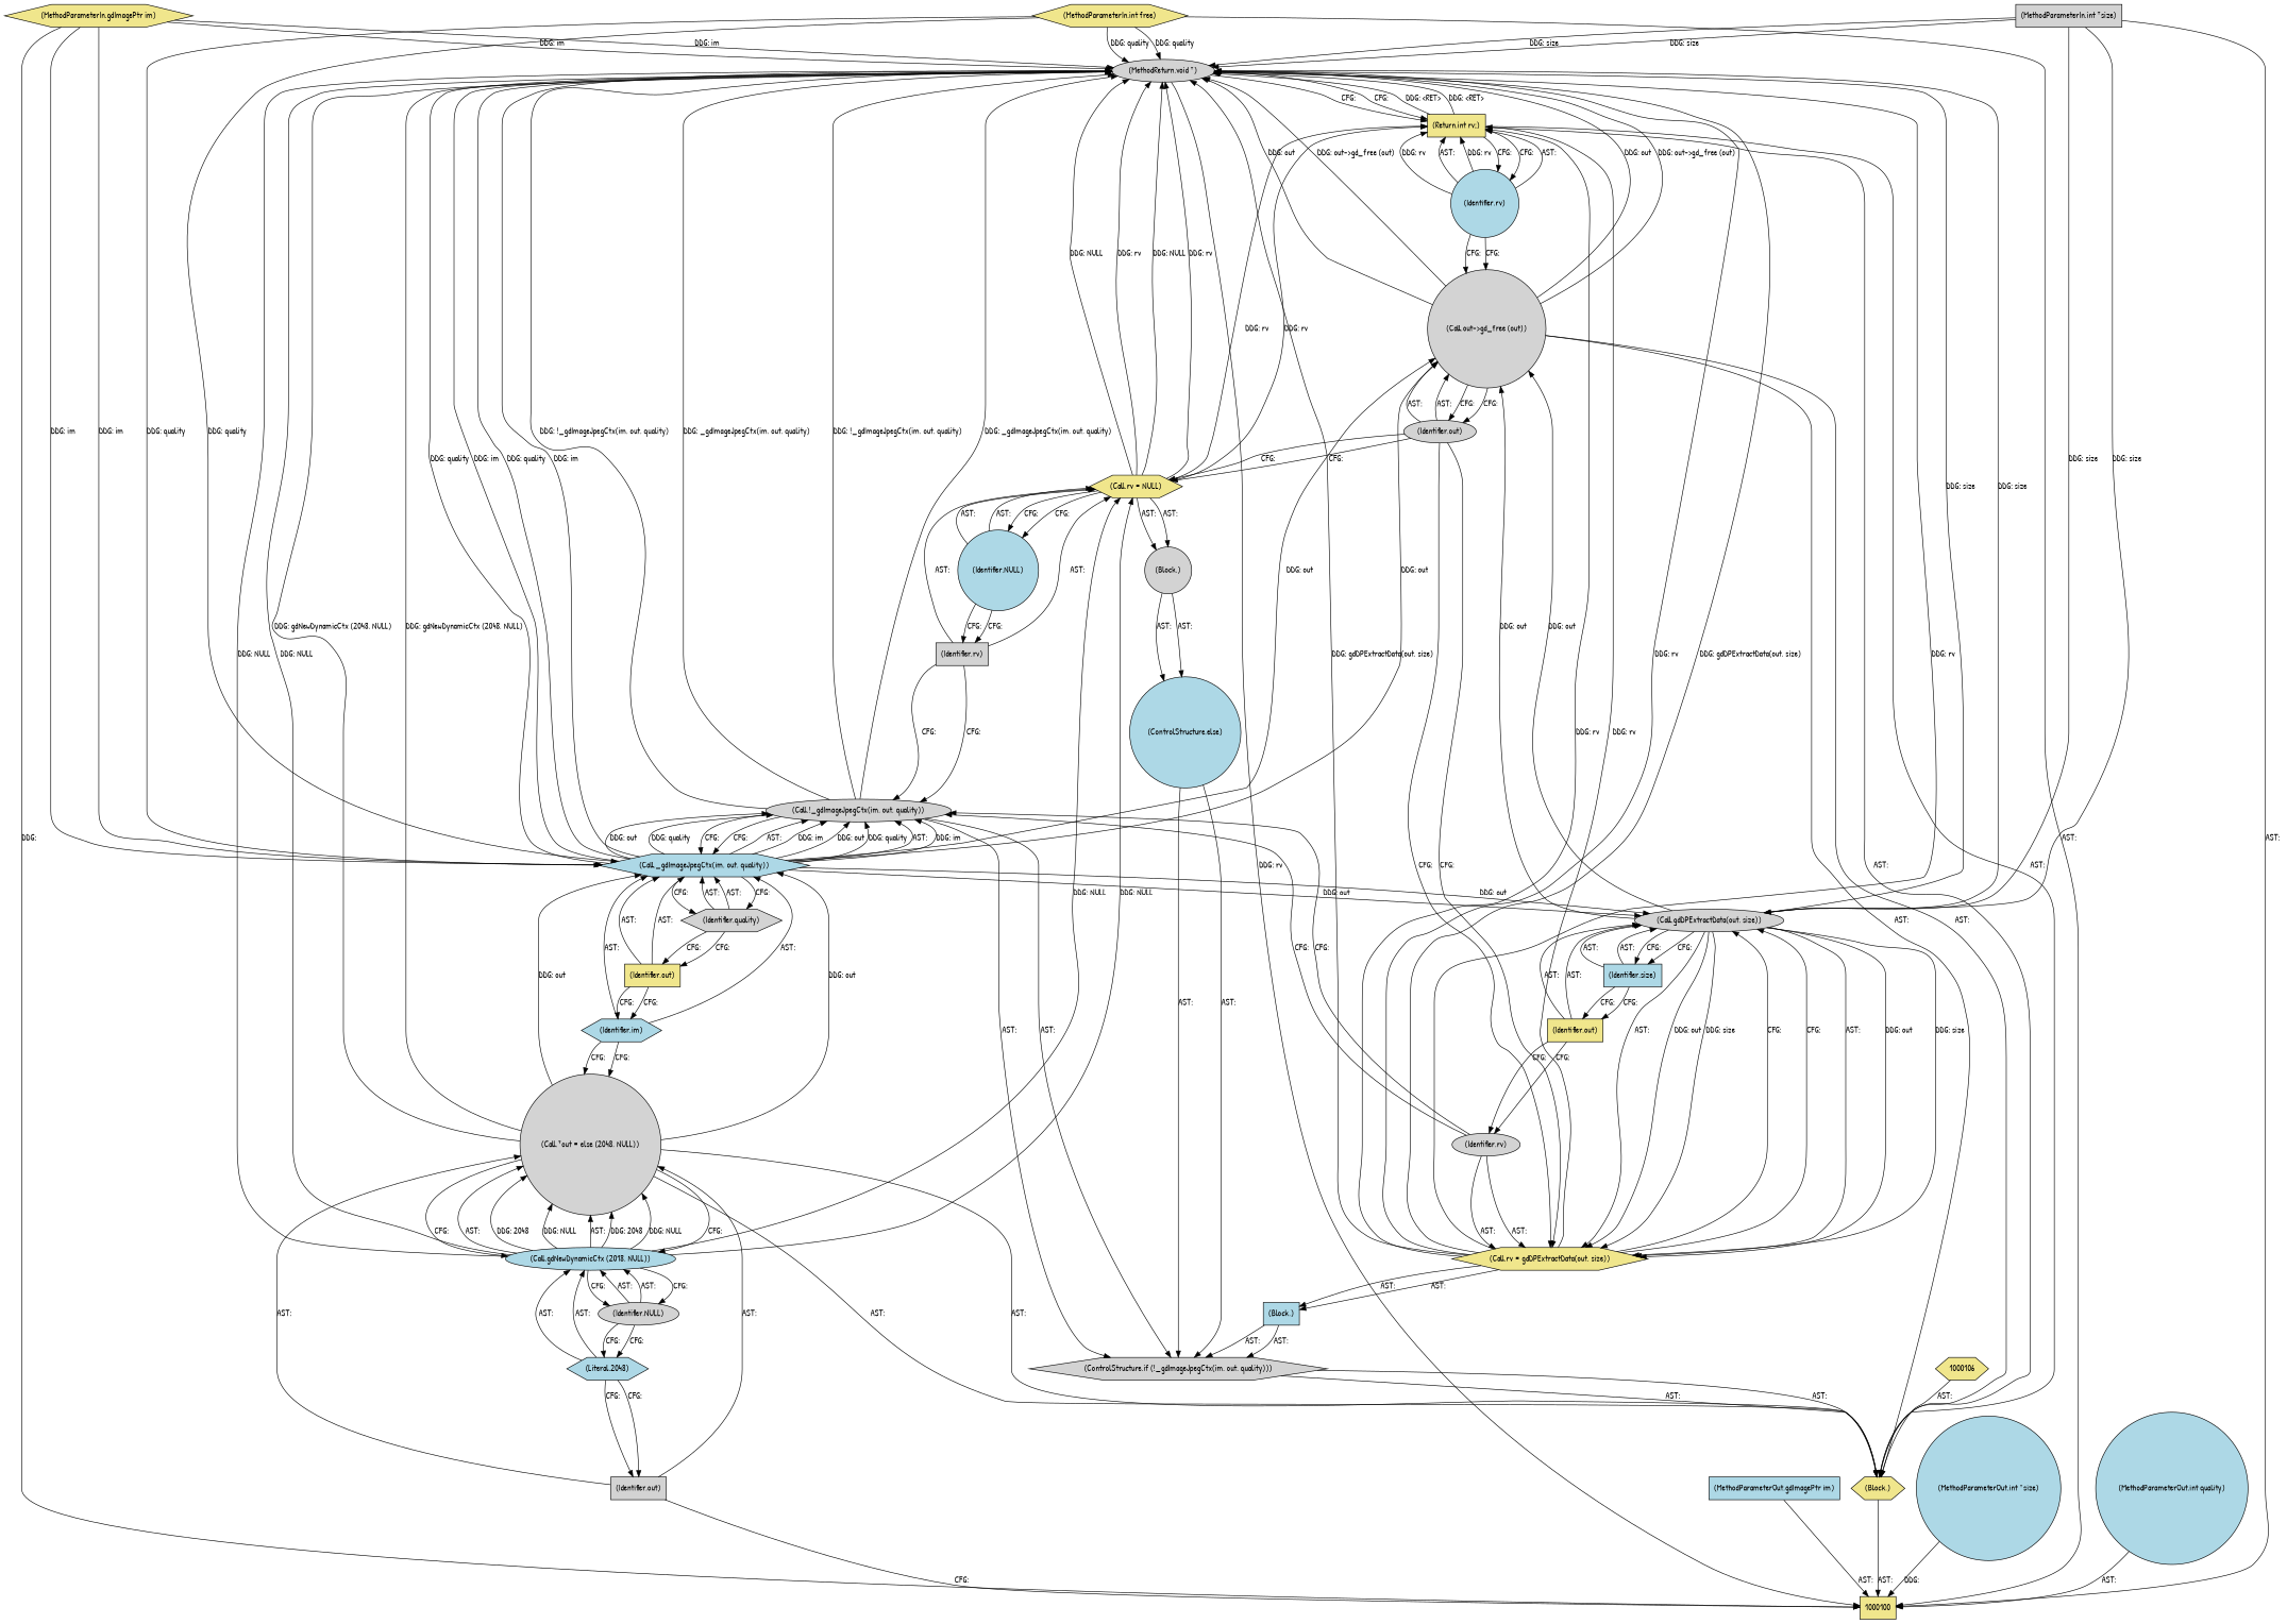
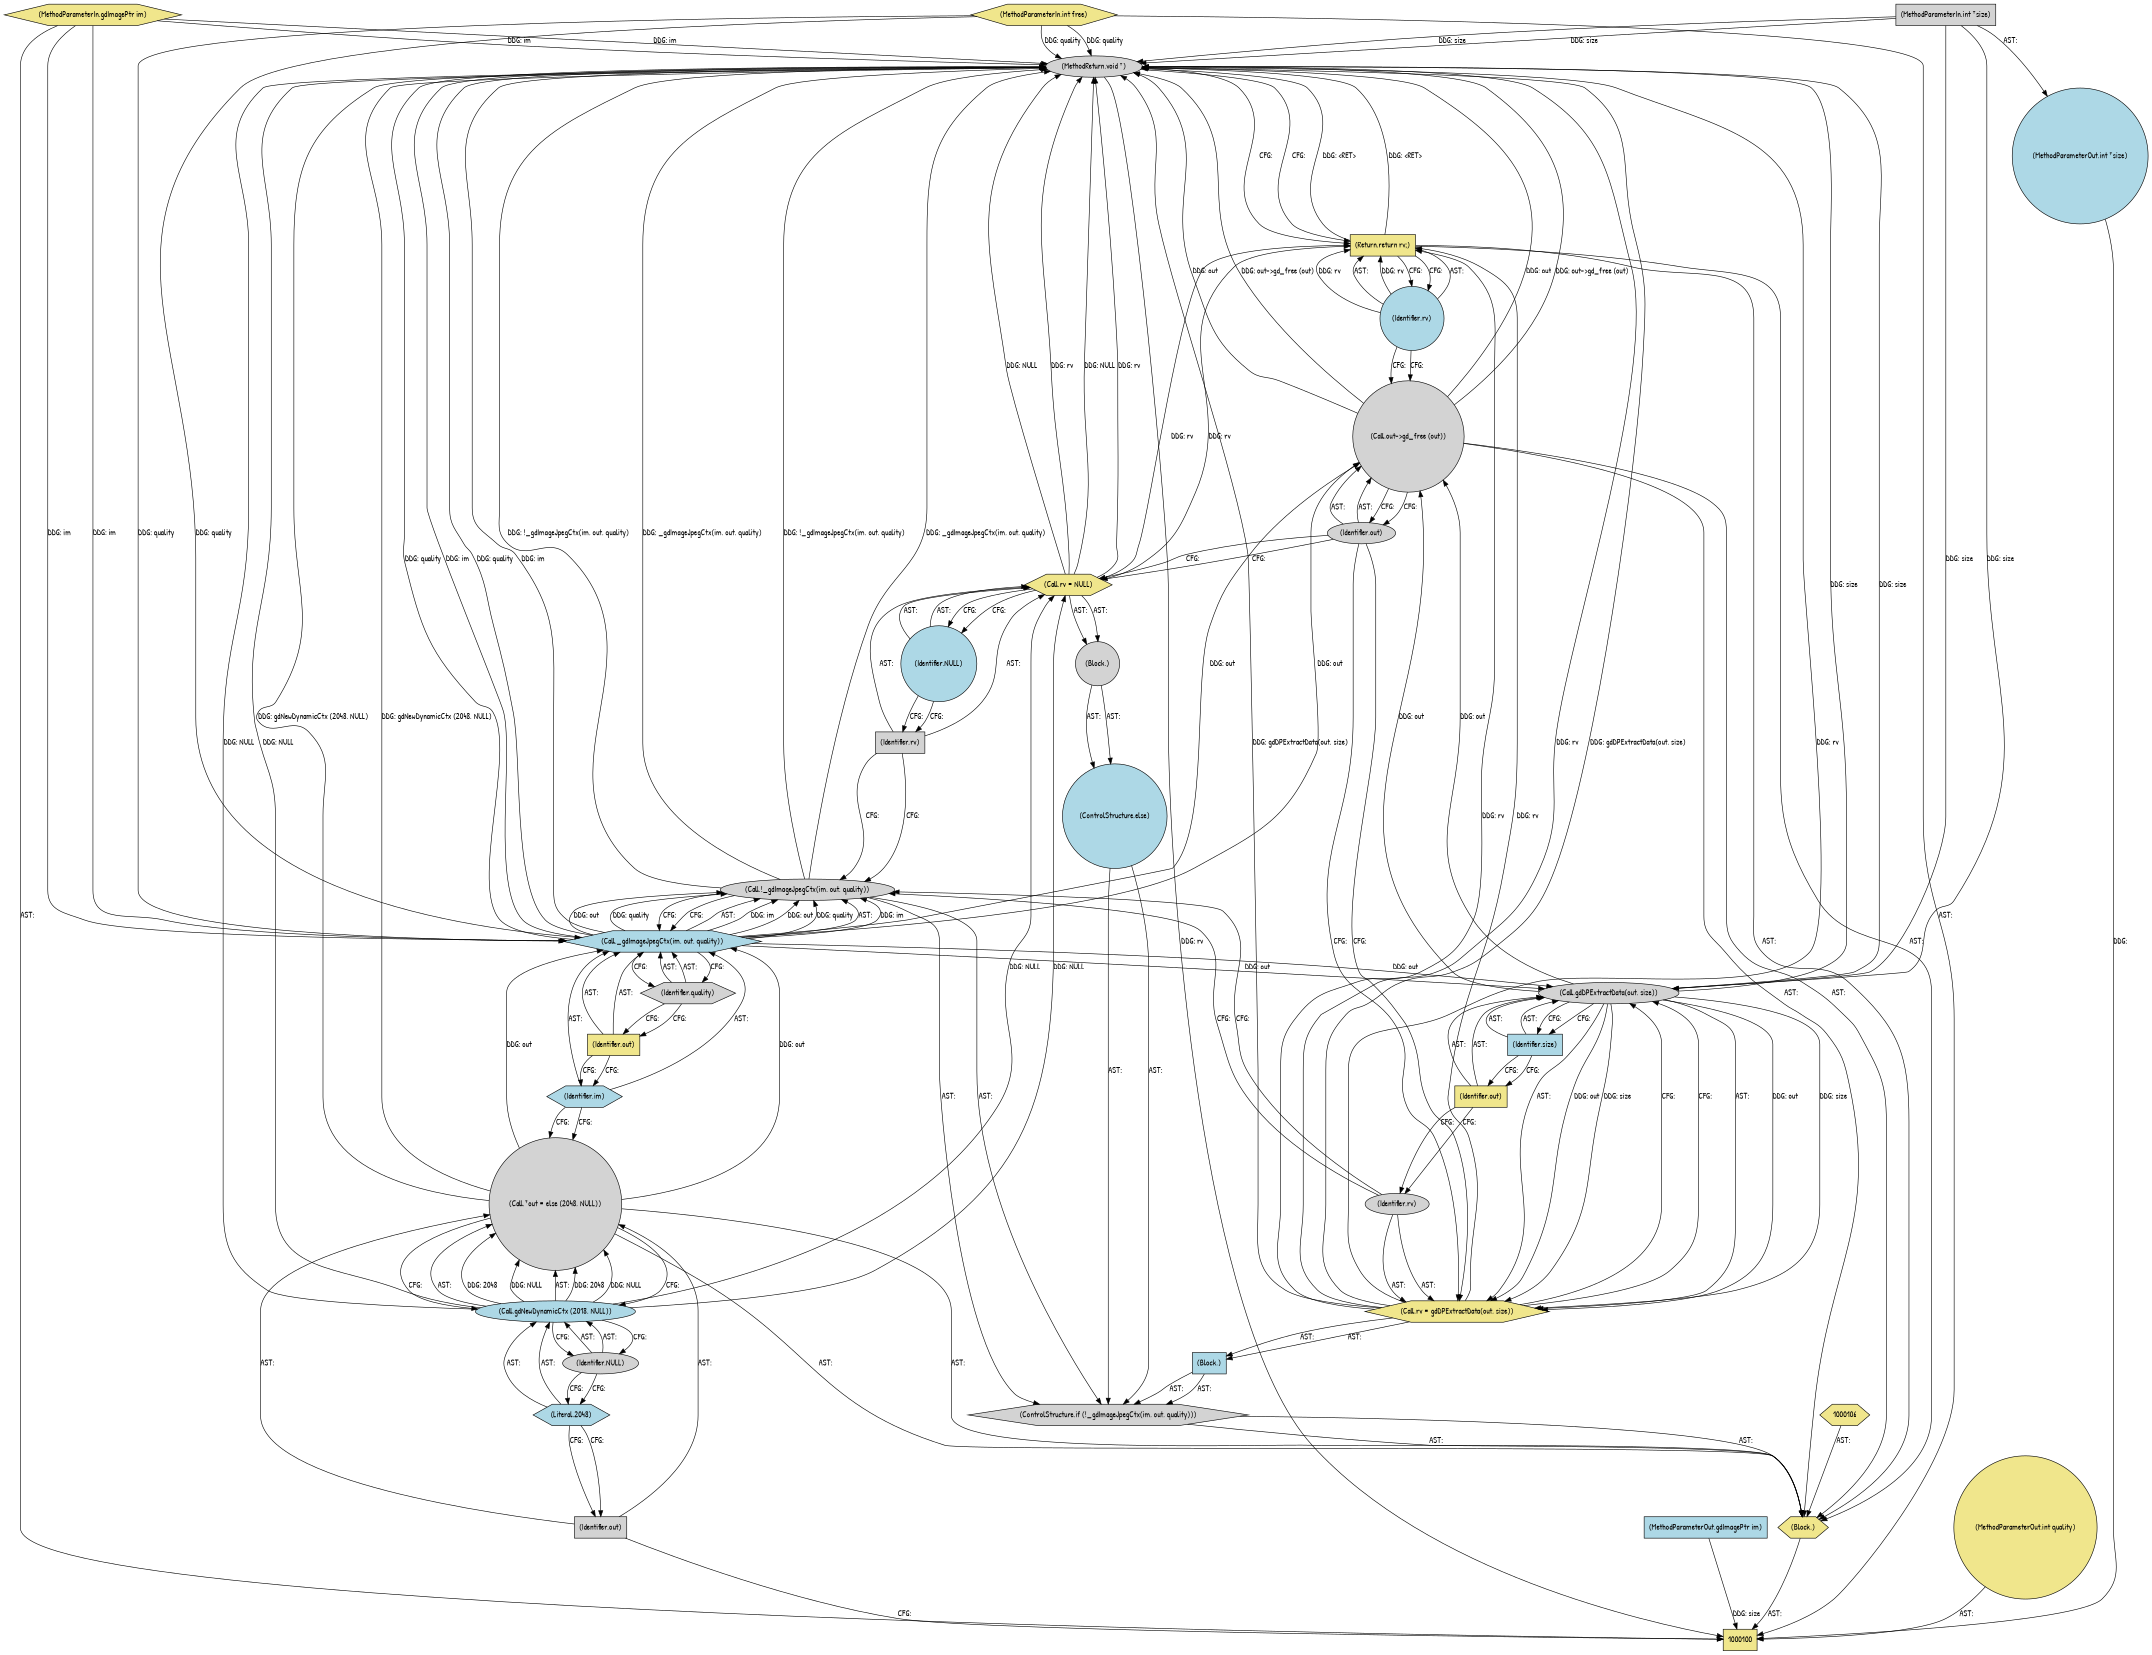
  digraph {
    fontname="Patrick Hand"
    node [fillcolor=lightgrey fontname="Patrick Hand" shape=hexagon style=filled]
    edge [fontname="Patrick Hand"]
    n1 [label="(MethodReturn,void *)" shape=ellipse]
-   n2 [fillcolor=khaki label="(Return,int rv;)" shape=box]
+   n2 [fillcolor=khaki label="(Return,return rv;)" shape=box]
    1000100 [fillcolor=khaki shape=box]
    n4 [fillcolor=khaki label="(Block,)"]
    n5 [fillcolor=lightblue label="(Identifier,rv)" shape=circle]
    n6 [fillcolor=khaki label="(MethodParameterIn,gdImagePtr im)"]
    n7 [fillcolor=lightblue label="(Call,_gdImageJpegCtx(im, out, quality))"]
    n8 [label="(Call,gdDPExtractData(out, size))" shape=ellipse]
    n9 [label="(Call,out->gd_free (out))" shape=circle]
    n10 [label="(Identifier,quality)"]
    n11 [label="(Call,!_gdImageJpegCtx(im, out, quality))" shape=ellipse]
    n12 [fillcolor=lightblue label="(MethodParameterOut,gdImagePtr im)" shape=box]
    n13 [label="(MethodParameterIn,int *size)" shape=box]
    n14 [fillcolor=khaki label="(Call,rv = gdDPExtractData(out, size))"]
    n15 [fillcolor=lightblue label="(Identifier,size)" shape=box]
    n16 [fillcolor=lightblue label="(MethodParameterOut,int *size)" shape=circle]
    n17 [fillcolor=khaki label="(MethodParameterIn,int free)"]
-   n18 [fillcolor=lightblue label="(MethodParameterOut,int quality)" shape=circle]
+   n18 [fillcolor=khaki label="(MethodParameterOut,int quality)" shape=circle]
    n19 [label="(Identifier,out)" shape=ellipse]
    n20 [fillcolor=khaki label="(Call,rv = NULL)"]
    n21 [fillcolor=lightblue label="(Block,)" shape=box]
    n22 [label="(Block,)" shape=circle]
    n23 [fillcolor=lightblue label="(Identifier,NULL)" shape=circle]
    n24 [label="(Call,*out = else (2048, NULL))" shape=circle]
    n25 [fillcolor=lightblue label="(Call,gdNewDynamicCtx (2018, NULL))" shape=ellipse]
    n26 [label="(Identifier,NULL)" shape=ellipse]
    n27 [label="(Identifier,out)" shape=box]
    n28 [fillcolor=lightblue label="(Literal,2048)"]
    n29 [label="(ControlStructure,if (!_gdImageJpegCtx(im, out, quality)))"]
    n30 [fillcolor=lightblue label="(Identifier,im)"]
    n31 [fillcolor=khaki label="(Identifier,out)" shape=box]
    n32 [label="(Identifier,rv)" shape=ellipse]
    n33 [fillcolor=khaki label="(Identifier,out)" shape=box]
    n34 [fillcolor=lightblue label="(ControlStructure,else)" shape=circle]
    n35 [label="(Identifier,rv)" shape=box]
    1000106 [fillcolor=khaki]
    n1 -> n2 [label="CFG: "]
    n1 -> n2 [label="CFG: "]
    n1 -> 1000100 [label="DDG: rv"]
    n2 -> n1 [label="DDG: <RET>"]
    n2 -> n1 [label="DDG: <RET>"]
    n2 -> n4 [label="AST: "]
    n2 -> n4 [label="AST: "]
    n2 -> n5 [label="CFG: "]
    n2 -> n5 [label="CFG: "]
    n4 -> 1000100 [label="AST: "]
    n5 -> n2 [label="AST: "]
    n5 -> n2 [label="DDG: rv"]
    n5 -> n2 [label="AST: "]
    n5 -> n2 [label="DDG: rv"]
    n5 -> n9 [label="CFG: "]
    n5 -> n9 [label="CFG: "]
    n6 -> n1 [label="DDG: im"]
    n6 -> n1 [label="DDG: im"]
-   n6 -> 1000100 [label="DDG: "]
+   n6 -> 1000100 [label="AST: "]
    n6 -> n7 [label="DDG: im"]
    n6 -> n7 [label="DDG: im"]
    n7 -> n1 [label="DDG: quality"]
    n7 -> n1 [label="DDG: im"]
    n7 -> n1 [label="DDG: quality"]
    n7 -> n1 [label="DDG: im"]
    n7 -> n8 [label="DDG: out"]
    n7 -> n8 [label="DDG: out"]
    n7 -> n9 [label="DDG: out"]
    n7 -> n9 [label="DDG: out"]
    n7 -> n10 [label="CFG: "]
    n7 -> n10 [label="CFG: "]
    n7 -> n11 [label="AST: "]
    n7 -> n11 [label="DDG: im"]
    n7 -> n11 [label="DDG: out"]
    n7 -> n11 [label="DDG: quality"]
    n7 -> n11 [label="AST: "]
    n7 -> n11 [label="DDG: im"]
    n7 -> n11 [label="DDG: out"]
    n7 -> n11 [label="DDG: quality"]
    n8 -> n1 [label="DDG: size"]
    n8 -> n1 [label="DDG: size"]
    n8 -> n9 [label="DDG: out"]
    n8 -> n9 [label="DDG: out"]
    n8 -> n14 [label="AST: "]
    n8 -> n14 [label="DDG: out"]
    n8 -> n14 [label="DDG: size"]
    n8 -> n14 [label="AST: "]
    n8 -> n14 [label="DDG: out"]
    n8 -> n14 [label="DDG: size"]
    n8 -> n15 [label="CFG: "]
    n8 -> n15 [label="CFG: "]
    n9 -> n1 [label="DDG: out"]
    n9 -> n1 [label="DDG: out->gd_free (out)"]
    n9 -> n1 [label="DDG: out"]
    n9 -> n1 [label="DDG: out->gd_free (out)"]
    n9 -> n4 [label="AST: "]
    n9 -> n4 [label="AST: "]
    n9 -> n19 [label="CFG: "]
    n9 -> n19 [label="CFG: "]
    n10 -> n7 [label="AST: "]
    n10 -> n7 [label="AST: "]
    n10 -> n31 [label="CFG: "]
    n10 -> n31 [label="CFG: "]
    n11 -> n1 [label="DDG: _gdImageJpegCtx(im, out, quality)"]
    n11 -> n1 [label="DDG: !_gdImageJpegCtx(im, out, quality)"]
    n11 -> n1 [label="DDG: _gdImageJpegCtx(im, out, quality)"]
    n11 -> n1 [label="DDG: !_gdImageJpegCtx(im, out, quality)"]
    n11 -> n7 [label="CFG: "]
    n11 -> n7 [label="CFG: "]
    n11 -> n29 [label="AST: "]
    n11 -> n29 [label="AST: "]
-   n12 -> 1000100 [label="AST: "]
+   n12 -> 1000100 [label="DDG: size"]
    n13 -> n1 [label="DDG: size"]
    n13 -> n1 [label="DDG: size"]
-   n13 -> 1000100 [label="AST: "]
+   n13 -> n16 [label="AST: "]
    n13 -> n8 [label="DDG: size"]
    n13 -> n8 [label="DDG: size"]
    n14 -> n1 [label="DDG: gdDPExtractData(out, size)"]
    n14 -> n1 [label="DDG: rv"]
    n14 -> n1 [label="DDG: gdDPExtractData(out, size)"]
    n14 -> n1 [label="DDG: rv"]
    n14 -> n2 [label="DDG: rv"]
    n14 -> n2 [label="DDG: rv"]
    n14 -> n8 [label="CFG: "]
    n14 -> n8 [label="CFG: "]
    n14 -> n21 [label="AST: "]
    n14 -> n21 [label="AST: "]
    n15 -> n8 [label="AST: "]
    n15 -> n8 [label="AST: "]
    n15 -> n33 [label="CFG: "]
    n15 -> n33 [label="CFG: "]
    n16 -> 1000100 [label="DDG: "]
    n17 -> n1 [label="DDG: quality"]
    n17 -> n1 [label="DDG: quality"]
    n17 -> 1000100 [label="AST: "]
    n17 -> n7 [label="DDG: quality"]
    n17 -> n7 [label="DDG: quality"]
    n18 -> 1000100 [label="AST: "]
    n19 -> n9 [label="AST: "]
    n19 -> n9 [label="AST: "]
    n19 -> n14 [label="CFG: "]
    n19 -> n14 [label="CFG: "]
    n19 -> n20 [label="CFG: "]
    n19 -> n20 [label="CFG: "]
    n20 -> n1 [label="DDG: rv"]
    n20 -> n1 [label="DDG: NULL"]
    n20 -> n1 [label="DDG: rv"]
    n20 -> n1 [label="DDG: NULL"]
    n20 -> n2 [label="DDG: rv"]
    n20 -> n2 [label="DDG: rv"]
    n20 -> n22 [label="AST: "]
    n20 -> n22 [label="AST: "]
    n20 -> n23 [label="CFG: "]
    n20 -> n23 [label="CFG: "]
    n21 -> n29 [label="AST: "]
    n21 -> n29 [label="AST: "]
    n22 -> n34 [label="AST: "]
    n22 -> n34 [label="AST: "]
    n23 -> n20 [label="AST: "]
    n23 -> n20 [label="AST: "]
    n23 -> n35 [label="CFG: "]
    n23 -> n35 [label="CFG: "]
    n24 -> n1 [label="DDG: gdNewDynamicCtx (2048, NULL)"]
    n24 -> n1 [label="DDG: gdNewDynamicCtx (2048, NULL)"]
    n24 -> n4 [label="AST: "]
    n24 -> n4 [label="AST: "]
    n24 -> n7 [label="DDG: out"]
    n24 -> n7 [label="DDG: out"]
    n24 -> n25 [label="CFG: "]
    n24 -> n25 [label="CFG: "]
    n25 -> n1 [label="DDG: NULL"]
    n25 -> n1 [label="DDG: NULL"]
    n25 -> n20 [label="DDG: NULL"]
    n25 -> n20 [label="DDG: NULL"]
    n25 -> n24 [label="AST: "]
    n25 -> n24 [label="DDG: 2048"]
    n25 -> n24 [label="DDG: NULL"]
    n25 -> n24 [label="AST: "]
    n25 -> n24 [label="DDG: 2048"]
    n25 -> n24 [label="DDG: NULL"]
    n25 -> n26 [label="CFG: "]
    n25 -> n26 [label="CFG: "]
    n26 -> n25 [label="AST: "]
    n26 -> n25 [label="AST: "]
    n26 -> n28 [label="CFG: "]
    n26 -> n28 [label="CFG: "]
    n27 -> 1000100 [label="CFG: "]
    n27 -> n24 [label="AST: "]
    n27 -> n24 [label="AST: "]
    n28 -> n25 [label="AST: "]
    n28 -> n25 [label="AST: "]
    n28 -> n27 [label="CFG: "]
    n28 -> n27 [label="CFG: "]
    n29 -> n4 [label="AST: "]
    n29 -> n4 [label="AST: "]
    n30 -> n7 [label="AST: "]
    n30 -> n7 [label="AST: "]
    n30 -> n24 [label="CFG: "]
    n30 -> n24 [label="CFG: "]
    n31 -> n7 [label="AST: "]
    n31 -> n7 [label="AST: "]
    n31 -> n30 [label="CFG: "]
    n31 -> n30 [label="CFG: "]
    n32 -> n11 [label="CFG: "]
    n32 -> n11 [label="CFG: "]
    n32 -> n14 [label="AST: "]
    n32 -> n14 [label="AST: "]
    n33 -> n8 [label="AST: "]
    n33 -> n8 [label="AST: "]
    n33 -> n32 [label="CFG: "]
    n33 -> n32 [label="CFG: "]
    n34 -> n29 [label="AST: "]
    n34 -> n29 [label="AST: "]
    n35 -> n11 [label="CFG: "]
    n35 -> n11 [label="CFG: "]
    n35 -> n20 [label="AST: "]
    n35 -> n20 [label="AST: "]
    1000106 -> n4 [label="AST: "]
  }
